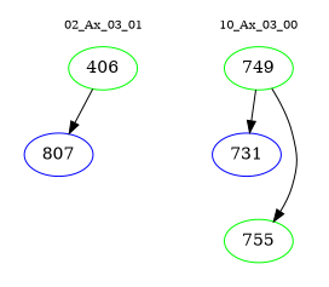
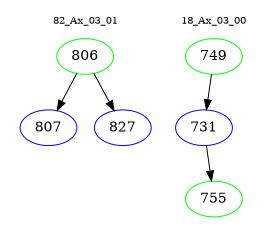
  digraph {
    node [color=green]
    edge [color=black]
-   n1 [label=406]
+   n1 [label=806]
    n2 [color=blue label=807]
+   n3 [color=blue label=827]
    n4 [label=749]
    n5 [color=blue label=731]
    n6 [label=755]
    subgraph cluster_1 {
      color=white
      fontsize=10
-     label="02_Ax_03_01"
+     label="82_Ax_03_01"
      n1
      n2
+     n3
    }
    subgraph cluster_2 {
      color=white
      fontsize=10
-     label="10_Ax_03_00"
+     label="18_Ax_03_00"
      n4
      n5
      n6
    }
    n1 -> n2
+   n1 -> n3
    n4 -> n5
-   n4 -> n6
+   n5 -> n6
  }
